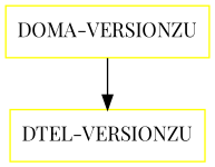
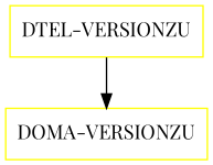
  digraph {
    fontname="Playfair Display"
    node [color=yellow shape=box fontname="Playfair Display"]
    "DTEL-VERSIONZU"
    "DOMA-VERSIONZU"
-   "DOMA-VERSIONZU" -> "DTEL-VERSIONZU" [fontname="Playfair Display"]
+   "DTEL-VERSIONZU" -> "DOMA-VERSIONZU" [fontname="Playfair Display"]
  }
